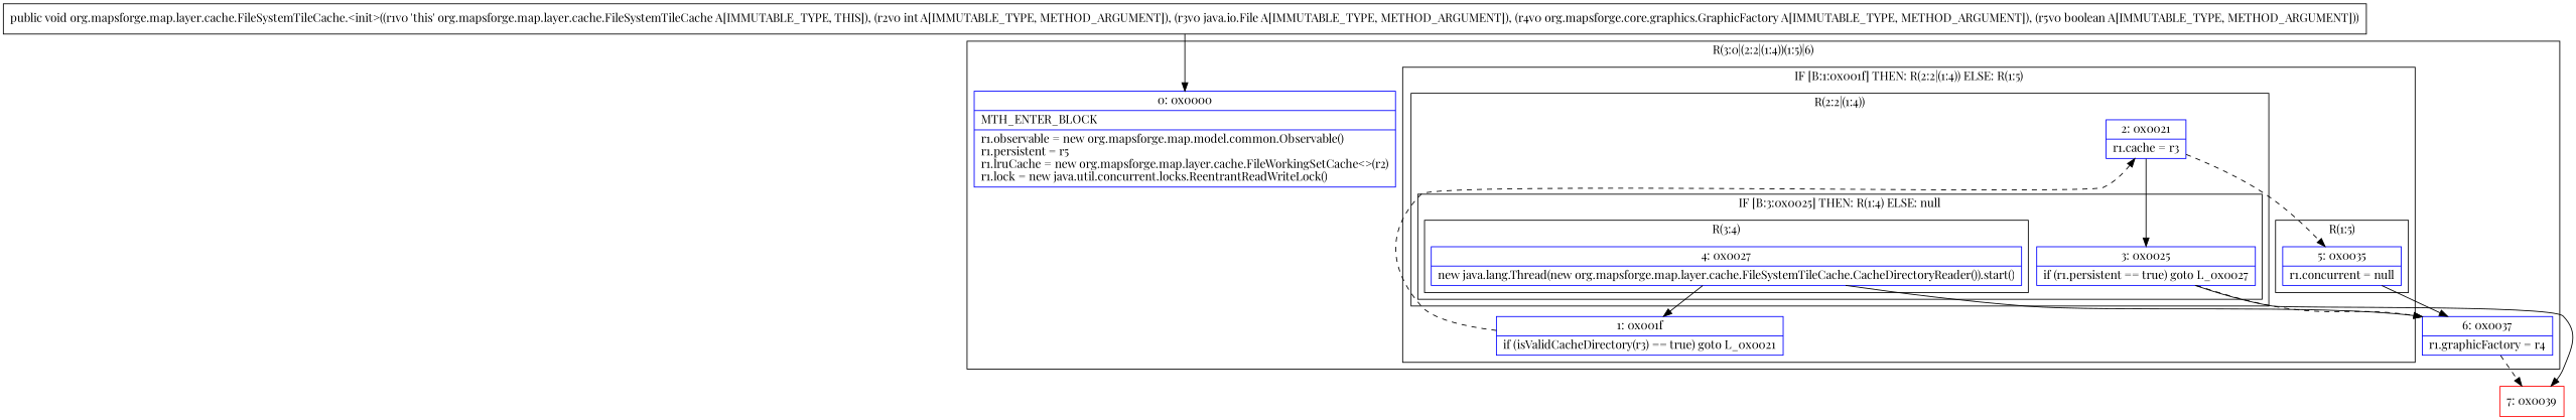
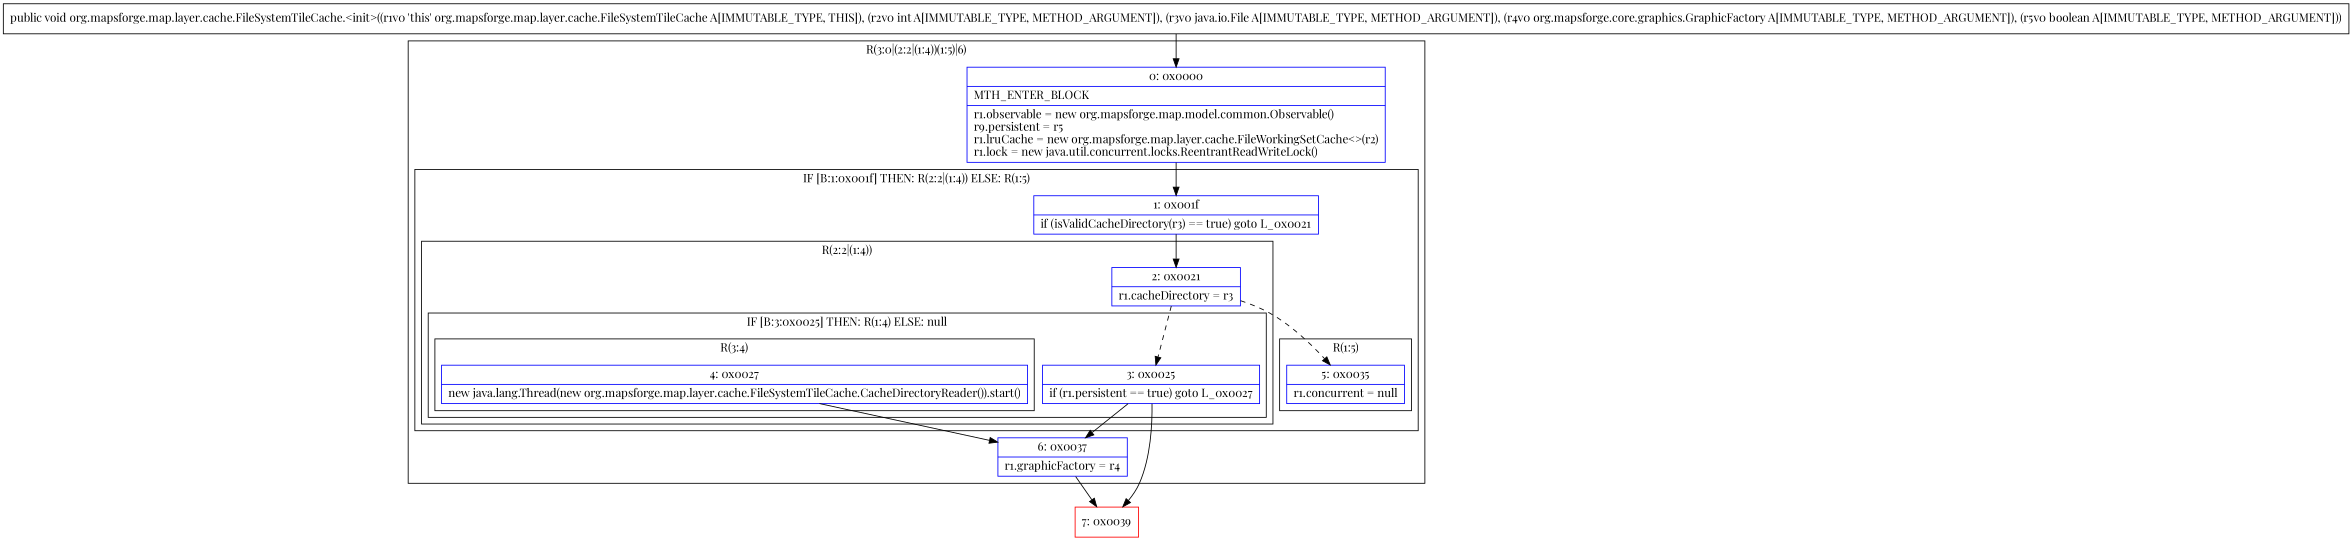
  digraph {
    fontname="Playfair Display"
    node [color=blue fontname="Playfair Display" shape=record]
    edge [fontname="Playfair Display"]
    n1 [label="{4\:\ 0x0027|new java.lang.Thread(new org.mapsforge.map.layer.cache.FileSystemTileCache.CacheDirectoryReader()).start()\l}"]
    n2 [label="{3\:\ 0x0025|if (r1.persistent == true) goto L_0x0027\l}"]
-   n3 [label="{2\:\ 0x0021|r1.cache = r3\l}"]
+   n3 [label="{2\:\ 0x0021|r1.cacheDirectory = r3\l}"]
    n4 [label="{5\:\ 0x0035|r1.concurrent = null\l}"]
    n5 [label="{1\:\ 0x001f|if (isValidCacheDirectory(r3) == true) goto L_0x0021\l}"]
-   n6 [label="{0\:\ 0x0000|MTH_ENTER_BLOCK\l|r1.observable = new org.mapsforge.map.model.common.Observable()\lr1.persistent = r5\lr1.lruCache = new org.mapsforge.map.layer.cache.FileWorkingSetCache\<\>(r2)\lr1.lock = new java.util.concurrent.locks.ReentrantReadWriteLock()\l}"]
+   n6 [label="{0\:\ 0x0000|MTH_ENTER_BLOCK\l|r1.observable = new org.mapsforge.map.model.common.Observable()\lr9.persistent = r5\lr1.lruCache = new org.mapsforge.map.layer.cache.FileWorkingSetCache\<\>(r2)\lr1.lock = new java.util.concurrent.locks.ReentrantReadWriteLock()\l}"]
    n7 [label="{6\:\ 0x0037|r1.graphicFactory = r4\l}"]
    n8 [color=red label="{7\:\ 0x0039}"]
    n9 [label="{public void org.mapsforge.map.layer.cache.FileSystemTileCache.\<init\>((r1v0 'this' org.mapsforge.map.layer.cache.FileSystemTileCache A[IMMUTABLE_TYPE, THIS]), (r2v0 int A[IMMUTABLE_TYPE, METHOD_ARGUMENT]), (r3v0 java.io.File A[IMMUTABLE_TYPE, METHOD_ARGUMENT]), (r4v0 org.mapsforge.core.graphics.GraphicFactory A[IMMUTABLE_TYPE, METHOD_ARGUMENT]), (r5v0 boolean A[IMMUTABLE_TYPE, METHOD_ARGUMENT])) }" color=""]
    subgraph cluster_1 {
      label="R(3:0|(2:2|(1:4))(1:5)|6)"
      n6
      n7
      subgraph cluster_2 {
        label="IF [B:1:0x001f] THEN: R(2:2|(1:4)) ELSE: R(1:5)"
        n5
        subgraph cluster_3 {
          label="R(2:2|(1:4))"
          n3
          subgraph cluster_4 {
            label="IF [B:3:0x0025] THEN: R(1:4) ELSE: null"
            n2
            subgraph cluster_5 {
              label="R(3:4)"
              n1
            }
          }
        }
        subgraph cluster_6 {
          label="R(1:5)"
          n4
        }
      }
    }
    n1 -> n7
-   n2 -> n7 [style=dashed]
+   n2 -> n7 [style=solid]
    n2 -> n8
-   n3 -> n2
+   n3 -> n2 [style=dashed]
    n3 -> n4 [style=dashed]
-   n4 -> n7
-   n5 -> n3 [style=dashed]
-   n1 -> n5
-   n7 -> n8 [style=dashed]
+   n5 -> n3
+   n6 -> n5
+   n7 -> n8
    n9 -> n6
  }
